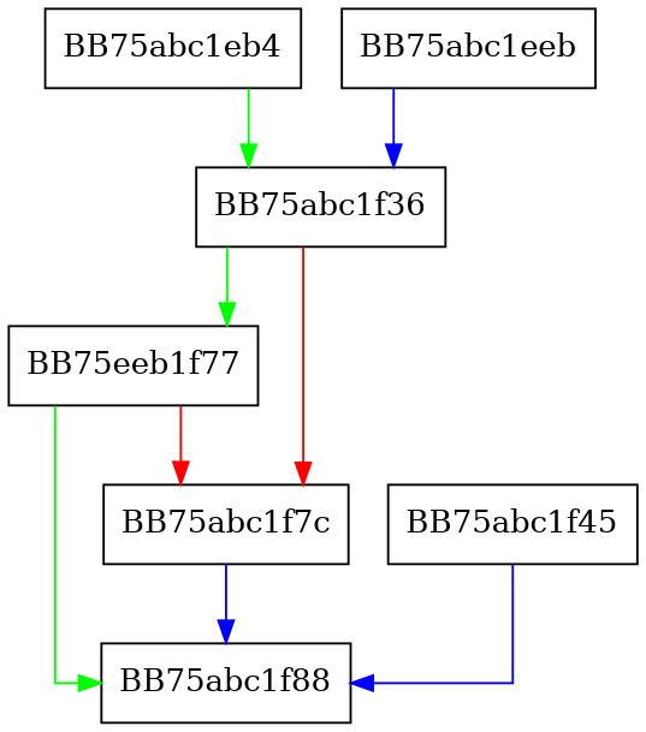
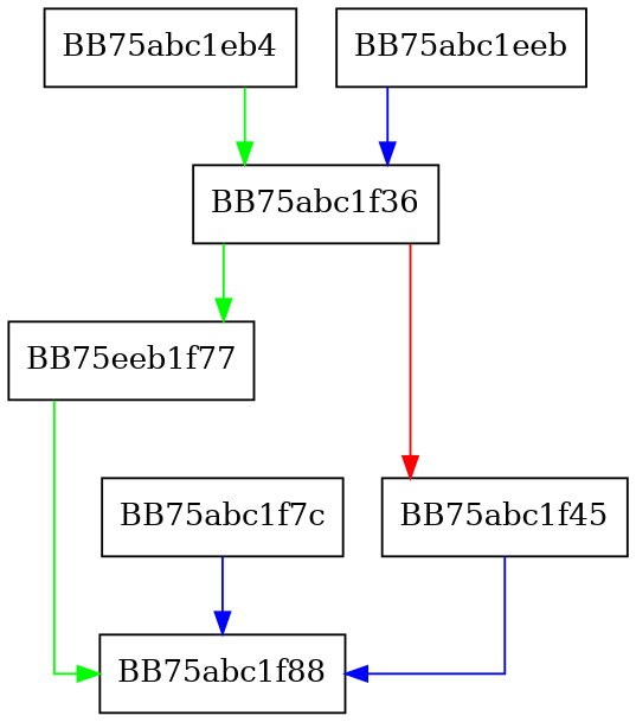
  digraph {
    splines=ortho
    node [shape=box]
    edge [color=green]
    BB75abc1eb4
    BB75abc1f36
    n3 [label=BB75eeb1f77]
    BB75abc1f45
    BB75abc1eeb
    BB75abc1f88
    BB75abc1f7c
    BB75abc1eb4 -> BB75abc1f36
    BB75abc1f36 -> n3
-   BB75abc1f36 -> BB75abc1f7c [color=red]
+   BB75abc1f36 -> BB75abc1f45 [color=red]
    n3 -> BB75abc1f88
-   n3 -> BB75abc1f7c [color=red]
    BB75abc1f45 -> BB75abc1f88 [color=blue]
    BB75abc1eeb -> BB75abc1f36 [color=blue]
    BB75abc1f7c -> BB75abc1f88 [color=blue]
  }
